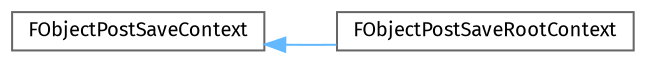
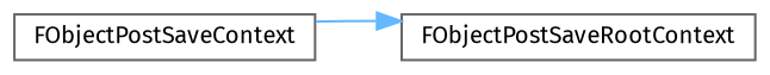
  digraph {
    rankdir=LR
    fontname="Fira Sans"
    node [color=grey40 fillcolor=white fontname="Fira Sans" fontsize=10 shape=box style=filled]
    n1 [height=0.2 label=FObjectPostSaveContext width=0.4]
    n2 [height=0.2 label=FObjectPostSaveRootContext width=0.4]
-   n1 -> n2 [color=steelblue1 dir=back fontname="Fira Sans" fontsize=10 labelfontname=Helvetica labelfontsize=10 style=solid]
+   n2 -> n1 [color=steelblue1 dir=back fontname="Fira Sans" fontsize=10 labelfontname=Helvetica labelfontsize=10 style=solid]
  }
